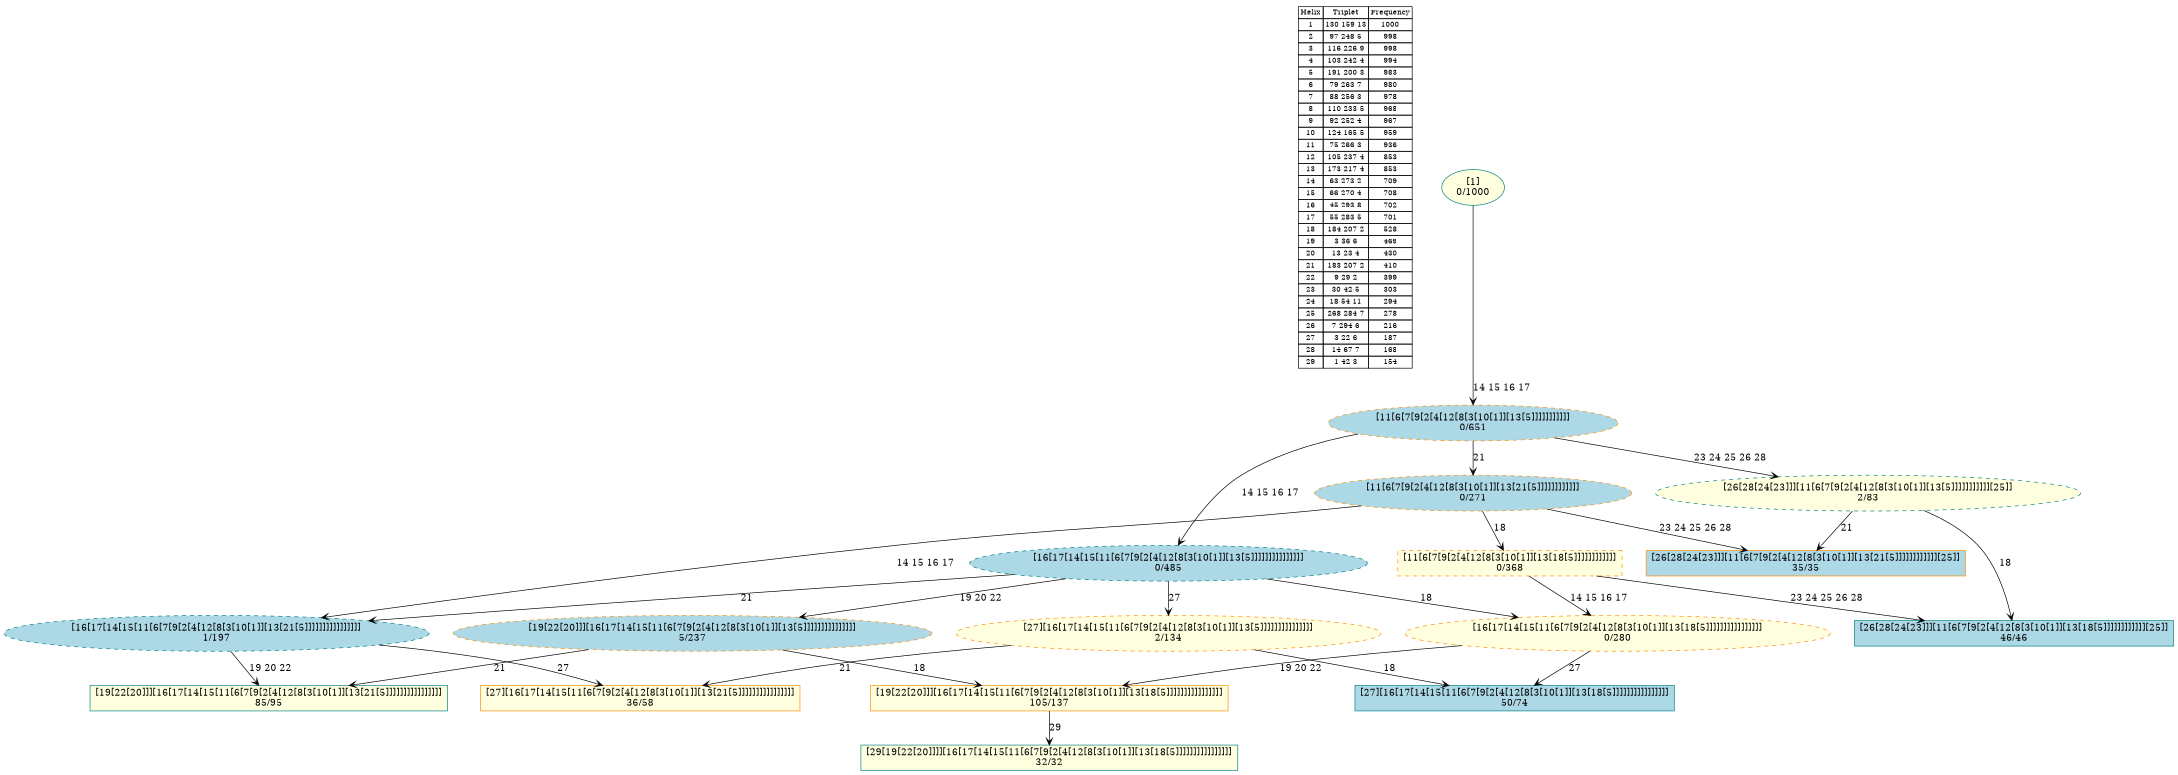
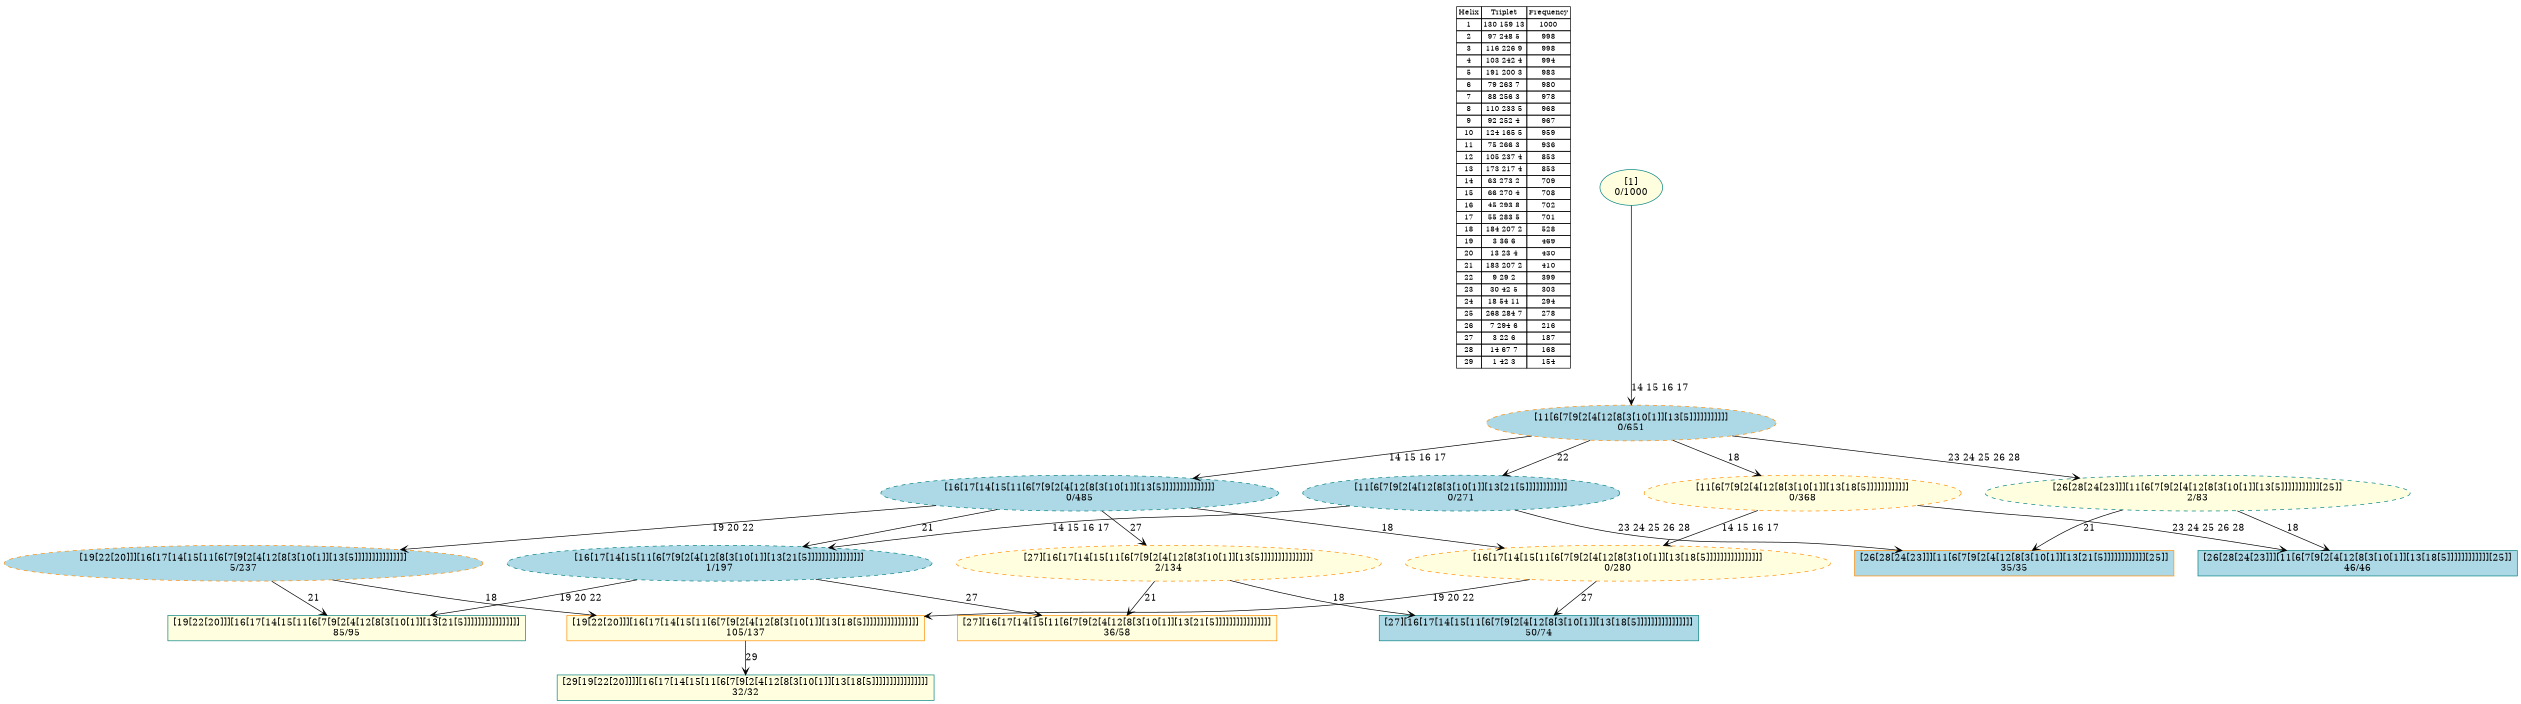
  digraph {
    nodesep=0.5
    node [color=teal fillcolor=lightyellow style="dashed,filled"]
    edge [arrowhead=vee]
    n1 [fontsize=11 label=< <table border="0" cellborder="1" cellspacing="0"><tr><td>Helix</td><td>Triplet</td><td>Frequency</td></tr> <tr><td>1</td><td>130 159 13</td><td>1000</td></tr> <tr><td>2</td><td>97 248 5</td><td>998</td></tr> <tr><td>3</td><td>116 226 9</td><td>998</td></tr> <tr><td>4</td><td>103 242 4</td><td>994</td></tr> <tr><td>5</td><td>191 200 3</td><td>983</td></tr> <tr><td>6</td><td>79 263 7</td><td>980</td></tr> <tr><td>7</td><td>88 256 3</td><td>978</td></tr> <tr><td>8</td><td>110 233 5</td><td>968</td></tr> <tr><td>9</td><td>92 252 4</td><td>967</td></tr> <tr><td>10</td><td>124 165 5</td><td>959</td></tr> <tr><td>11</td><td>75 266 3</td><td>936</td></tr> <tr><td>12</td><td>105 237 4</td><td>853</td></tr> <tr><td>13</td><td>173 217 4</td><td>853</td></tr> <tr><td>14</td><td>63 273 2</td><td>709</td></tr> <tr><td>15</td><td>66 270 4</td><td>708</td></tr> <tr><td>16</td><td>45 293 8</td><td>702</td></tr> <tr><td>17</td><td>55 283 5</td><td>701</td></tr> <tr><td>18</td><td>184 207 2</td><td>528</td></tr> <tr><td>19</td><td>3 36 6</td><td>469</td></tr> <tr><td>20</td><td>13 23 4</td><td>430</td></tr> <tr><td>21</td><td>183 207 2</td><td>410</td></tr> <tr><td>22</td><td>9 29 2</td><td>399</td></tr> <tr><td>23</td><td>30 42 5</td><td>303</td></tr> <tr><td>24</td><td>18 54 11</td><td>294</td></tr> <tr><td>25</td><td>268 284 7</td><td>278</td></tr> <tr><td>26</td><td>7 294 6</td><td>216</td></tr> <tr><td>27</td><td>3 22 6</td><td>187</td></tr> <tr><td>28</td><td>14 67 7</td><td>168</td></tr> <tr><td>29</td><td>1 42 3</td><td>154</td></tr> </table>> shape=plaintext color="" fillcolor="" style=""]
    n2 [color=darkorange label="[19[22[20]]][16[17[14[15[11[6[7[9[2[4[12[8[3[10[1]][13[18[5]]]]]]]]]]]]]]]]\n105/137" shape=box style=filled]
    n3 [label="[29[19[22[20]]]][16[17[14[15[11[6[7[9[2[4[12[8[3[10[1]][13[18[5]]]]]]]]]]]]]]]]\n32/32" shape=box style=filled]
    n4 [label="[19[22[20]]][16[17[14[15[11[6[7[9[2[4[12[8[3[10[1]][13[21[5]]]]]]]]]]]]]]]]\n85/95" shape=box style=filled]
    n5 [fillcolor=lightblue label="[27][16[17[14[15[11[6[7[9[2[4[12[8[3[10[1]][13[18[5]]]]]]]]]]]]]]]]\n50/74" shape=box style=filled]
    n6 [fillcolor=lightblue label="[26[28[24[23]]][11[6[7[9[2[4[12[8[3[10[1]][13[18[5]]]]]]]]]]]][25]]\n46/46" shape=box style=filled]
    n7 [color=darkorange label="[27][16[17[14[15[11[6[7[9[2[4[12[8[3[10[1]][13[21[5]]]]]]]]]]]]]]]]\n36/58" shape=box style=filled]
    n8 [color=darkorange fillcolor=lightblue label="[26[28[24[23]]][11[6[7[9[2[4[12[8[3[10[1]][13[21[5]]]]]]]]]]]][25]]\n35/35" shape=box style=filled]
    n9 [color=darkorange fillcolor=lightblue label="[19[22[20]]][16[17[14[15[11[6[7[9[2[4[12[8[3[10[1]][13[5]]]]]]]]]]]]]]]\n5/237"]
    n10 [color=darkorange label="[16[17[14[15[11[6[7[9[2[4[12[8[3[10[1]][13[18[5]]]]]]]]]]]]]]]]\n0/280"]
-   n11 [color=darkorange label="[11[6[7[9[2[4[12[8[3[10[1]][13[18[5]]]]]]]]]]]]\n0/368" shape=box]
+   n11 [color=darkorange label="[11[6[7[9[2[4[12[8[3[10[1]][13[18[5]]]]]]]]]]]]\n0/368"]
    n12 [fillcolor=lightblue label="[16[17[14[15[11[6[7[9[2[4[12[8[3[10[1]][13[5]]]]]]]]]]]]]]]\n0/485"]
    n13 [fillcolor=lightblue label="[16[17[14[15[11[6[7[9[2[4[12[8[3[10[1]][13[21[5]]]]]]]]]]]]]]]]\n1/197"]
    n14 [color=darkorange label="[27][16[17[14[15[11[6[7[9[2[4[12[8[3[10[1]][13[5]]]]]]]]]]]]]]]\n2/134"]
    n15 [color=darkorange fillcolor=lightblue label="[11[6[7[9[2[4[12[8[3[10[1]][13[5]]]]]]]]]]]\n0/651"]
-   n16 [color=darkorange fillcolor=lightblue label="[11[6[7[9[2[4[12[8[3[10[1]][13[21[5]]]]]]]]]]]]\n0/271"]
+   n16 [fillcolor=lightblue label="[11[6[7[9[2[4[12[8[3[10[1]][13[21[5]]]]]]]]]]]]\n0/271"]
    n17 [label="[26[28[24[23]]][11[6[7[9[2[4[12[8[3[10[1]][13[5]]]]]]]]]]][25]]\n2/83"]
    n18 [label="[1]\n0/1000" style=filled]
    n2 -> n3 [label="29 "]
    n9 -> n2 [label="18 "]
    n9 -> n4 [label="21 "]
    n10 -> n2 [label="19 20 22 "]
    n10 -> n5 [label="27 "]
    n11 -> n6 [label="23 24 25 26 28 "]
    n11 -> n10 [label="14 15 16 17 "]
    n12 -> n9 [label="19 20 22 "]
    n12 -> n10 [label="18 "]
    n12 -> n13 [label="21 "]
    n12 -> n14 [label="27 "]
    n13 -> n4 [label="19 20 22 "]
    n13 -> n7 [label="27 "]
    n14 -> n5 [label="18 "]
    n14 -> n7 [label="21 "]
-   n16 -> n11 [label="18 "]
+   n15 -> n11 [label="18 "]
    n15 -> n12 [label="14 15 16 17 "]
-   n15 -> n16 [label="21 "]
+   n15 -> n16 [label="22 "]
    n15 -> n17 [label="23 24 25 26 28 "]
    n16 -> n8 [label="23 24 25 26 28 "]
    n16 -> n13 [label="14 15 16 17 "]
    n17 -> n6 [label="18 "]
    n17 -> n8 [label="21 "]
    n18 -> n15 [label="14 15 16 17 "]
  }
